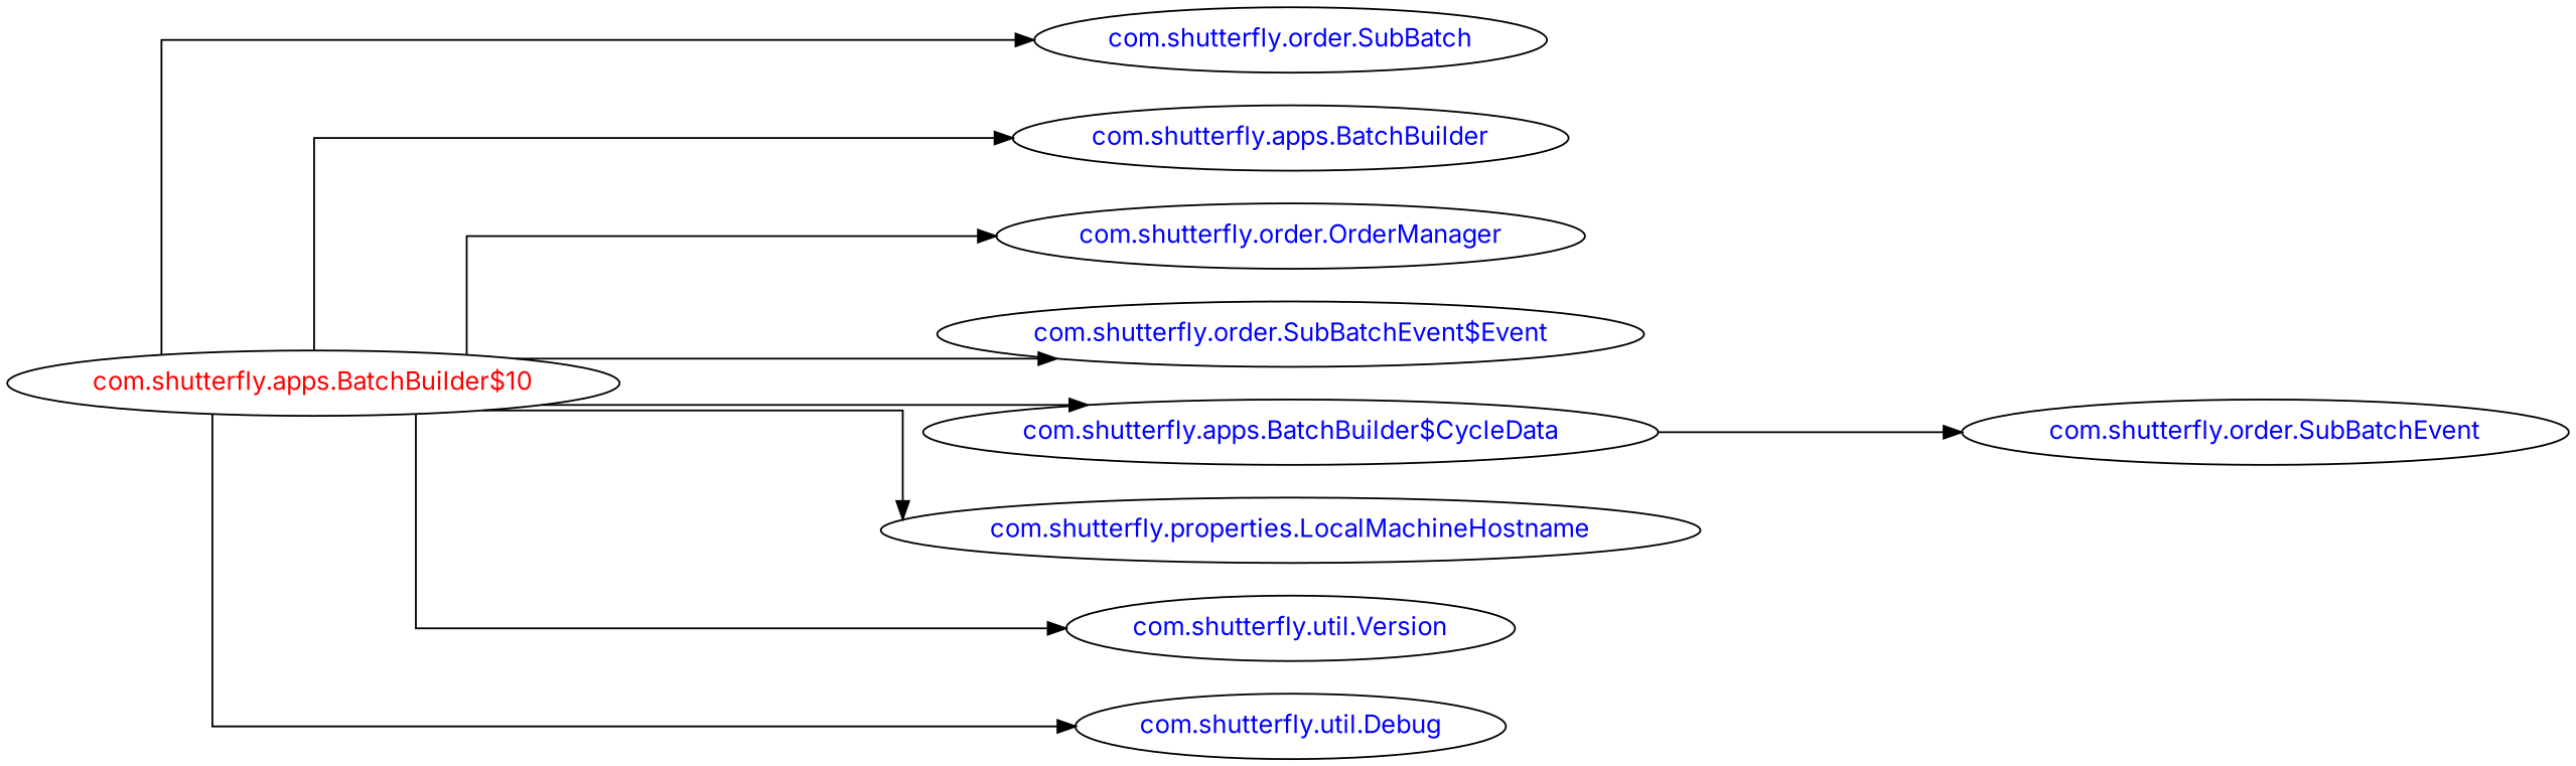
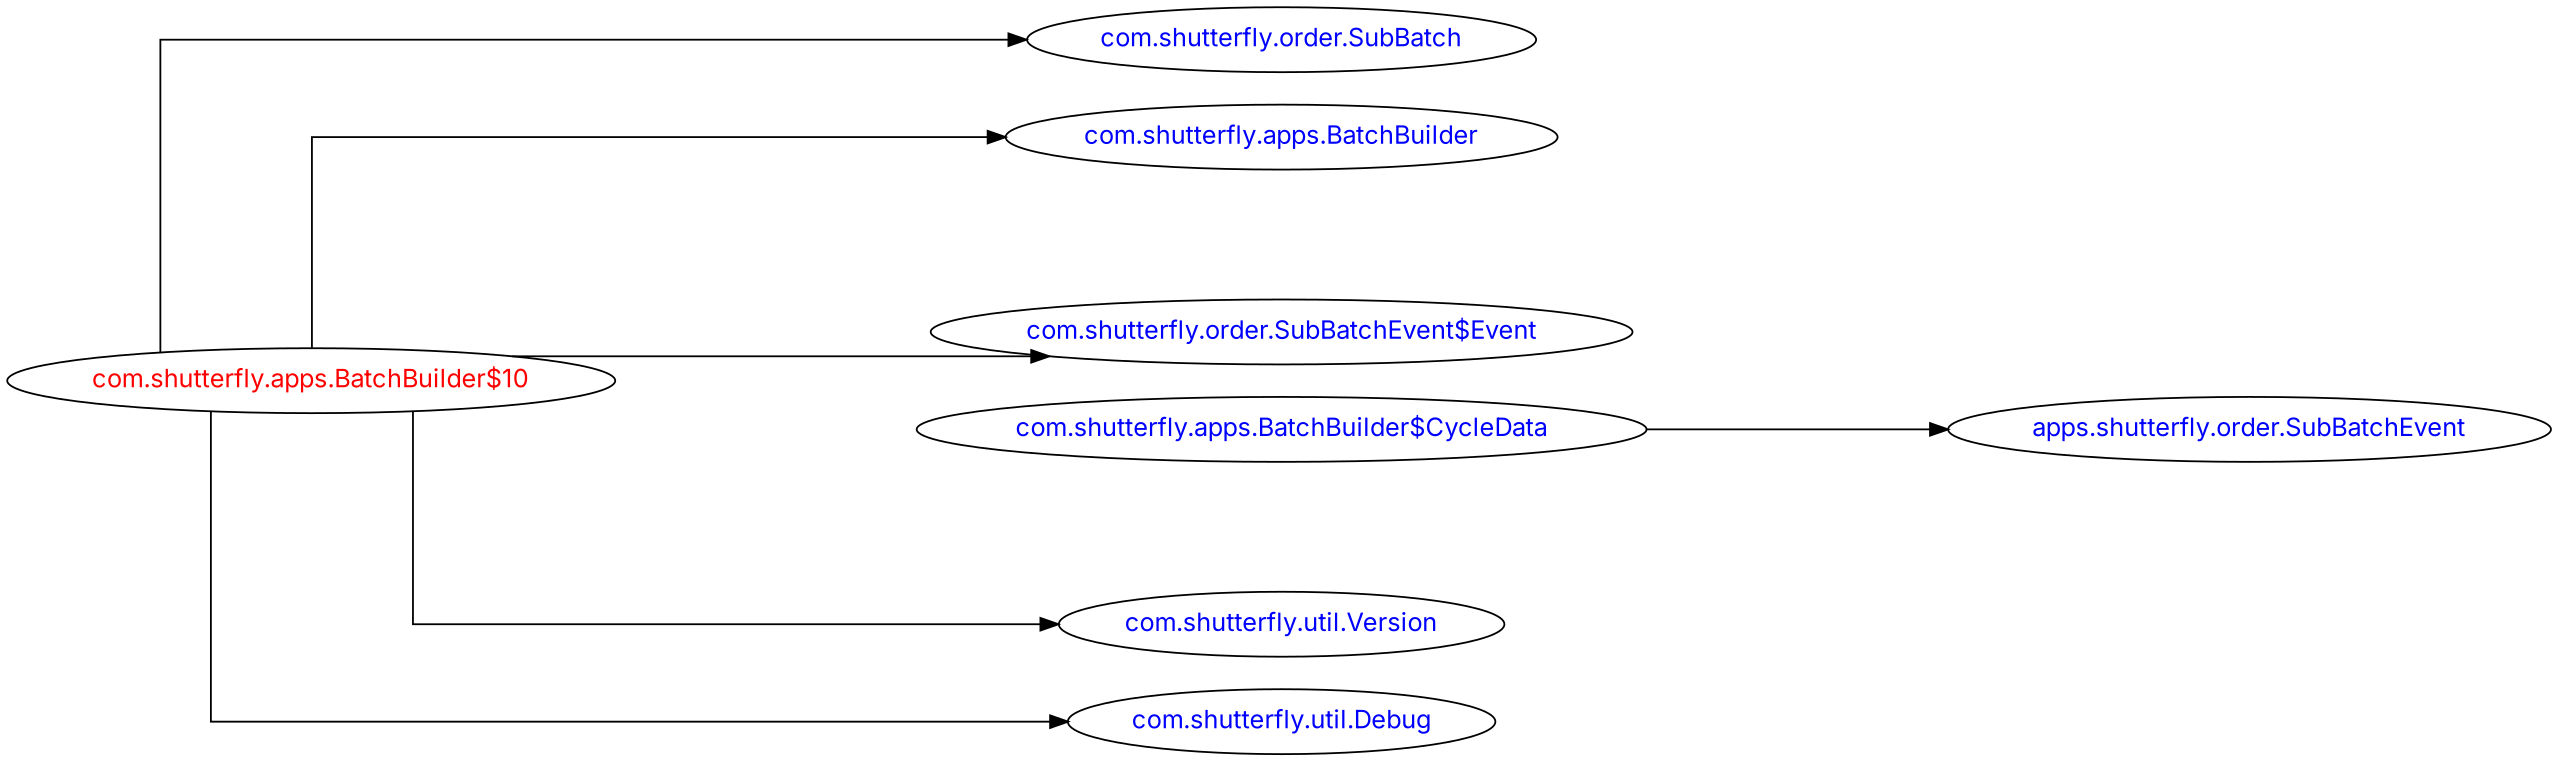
  digraph {
    concentrate=true
    fontname=Inter
    rankdir=LR
    ranksep=2.0
    splines=ortho
    node [fontcolor=blue fontname=Inter]
    edge [fontname=Inter]
    "com.shutterfly.apps.BatchBuilder$10" [fontcolor=red]
    "com.shutterfly.order.SubBatch"
    "com.shutterfly.apps.BatchBuilder"
-   "com.shutterfly.order.OrderManager"
    "com.shutterfly.order.SubBatchEvent$Event"
    "com.shutterfly.apps.BatchBuilder$CycleData"
-   "com.shutterfly.properties.LocalMachineHostname"
    "com.shutterfly.util.Version"
    "com.shutterfly.util.Debug"
-   "com.shutterfly.order.SubBatchEvent"
+   "com.shutterfly.order.SubBatchEvent" [label="apps.shutterfly.order.SubBatchEvent"]
    "com.shutterfly.apps.BatchBuilder$10" -> "com.shutterfly.order.SubBatch"
    "com.shutterfly.apps.BatchBuilder$10" -> "com.shutterfly.apps.BatchBuilder"
-   "com.shutterfly.apps.BatchBuilder$10" -> "com.shutterfly.order.OrderManager"
    "com.shutterfly.apps.BatchBuilder$10" -> "com.shutterfly.order.SubBatchEvent$Event"
-   "com.shutterfly.apps.BatchBuilder$10" -> "com.shutterfly.apps.BatchBuilder$CycleData"
-   "com.shutterfly.apps.BatchBuilder$10" -> "com.shutterfly.properties.LocalMachineHostname"
    "com.shutterfly.apps.BatchBuilder$10" -> "com.shutterfly.util.Version"
    "com.shutterfly.apps.BatchBuilder$10" -> "com.shutterfly.util.Debug"
    "com.shutterfly.apps.BatchBuilder$CycleData" -> "com.shutterfly.order.SubBatchEvent"
  }
